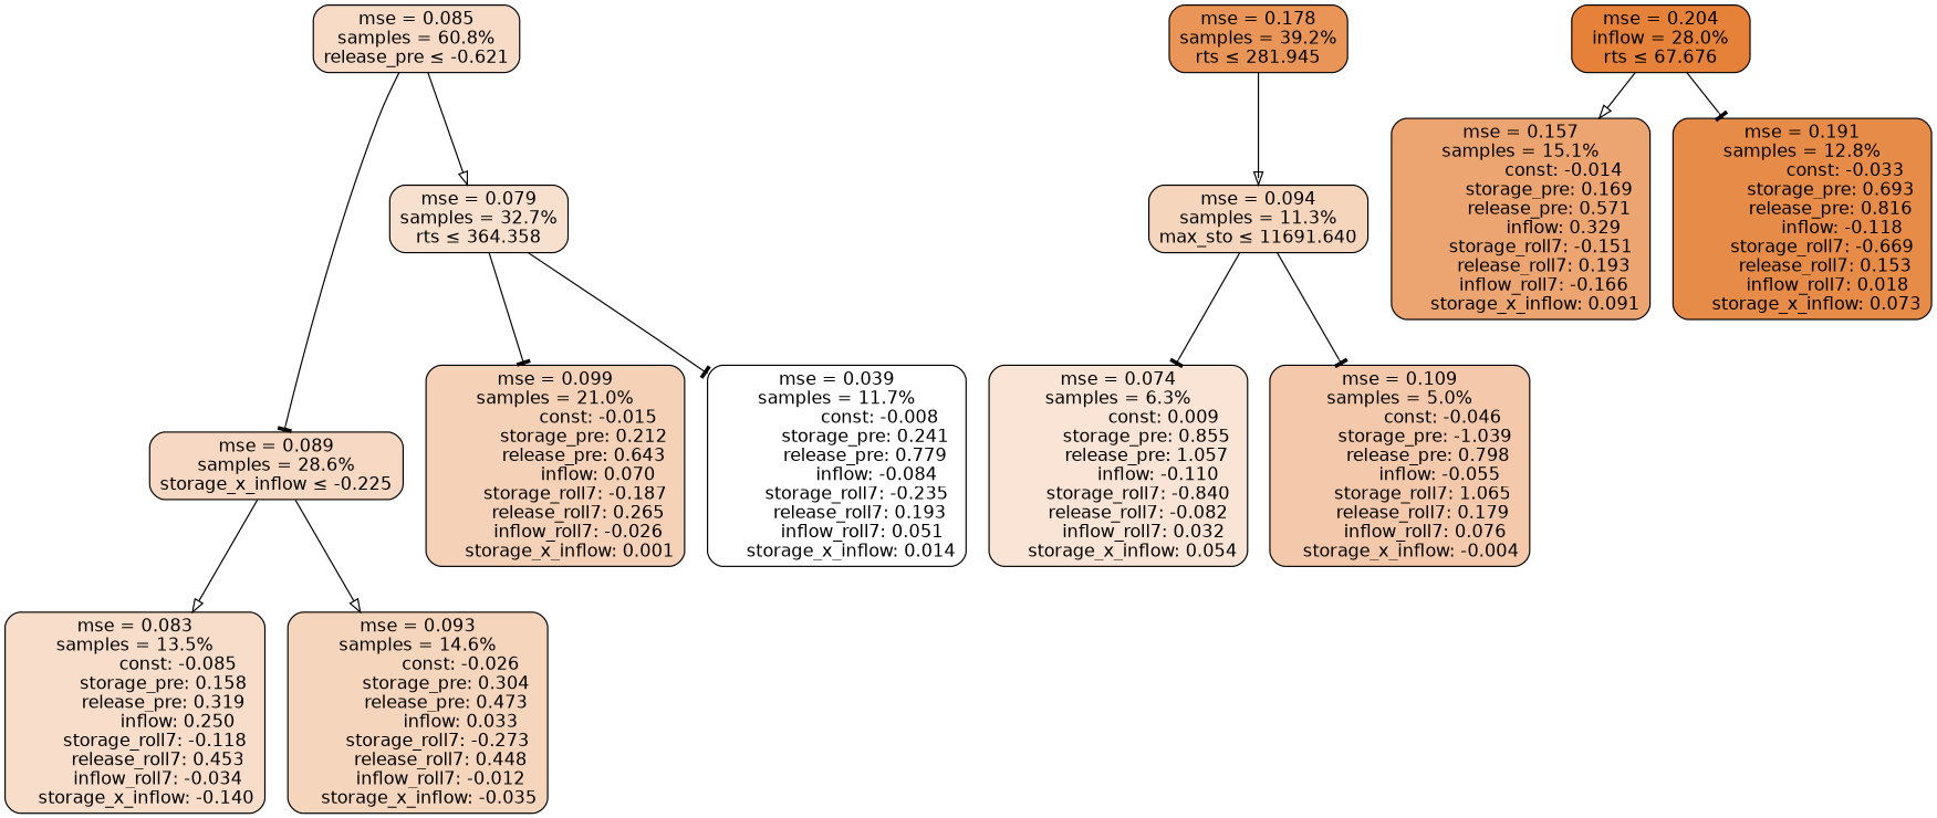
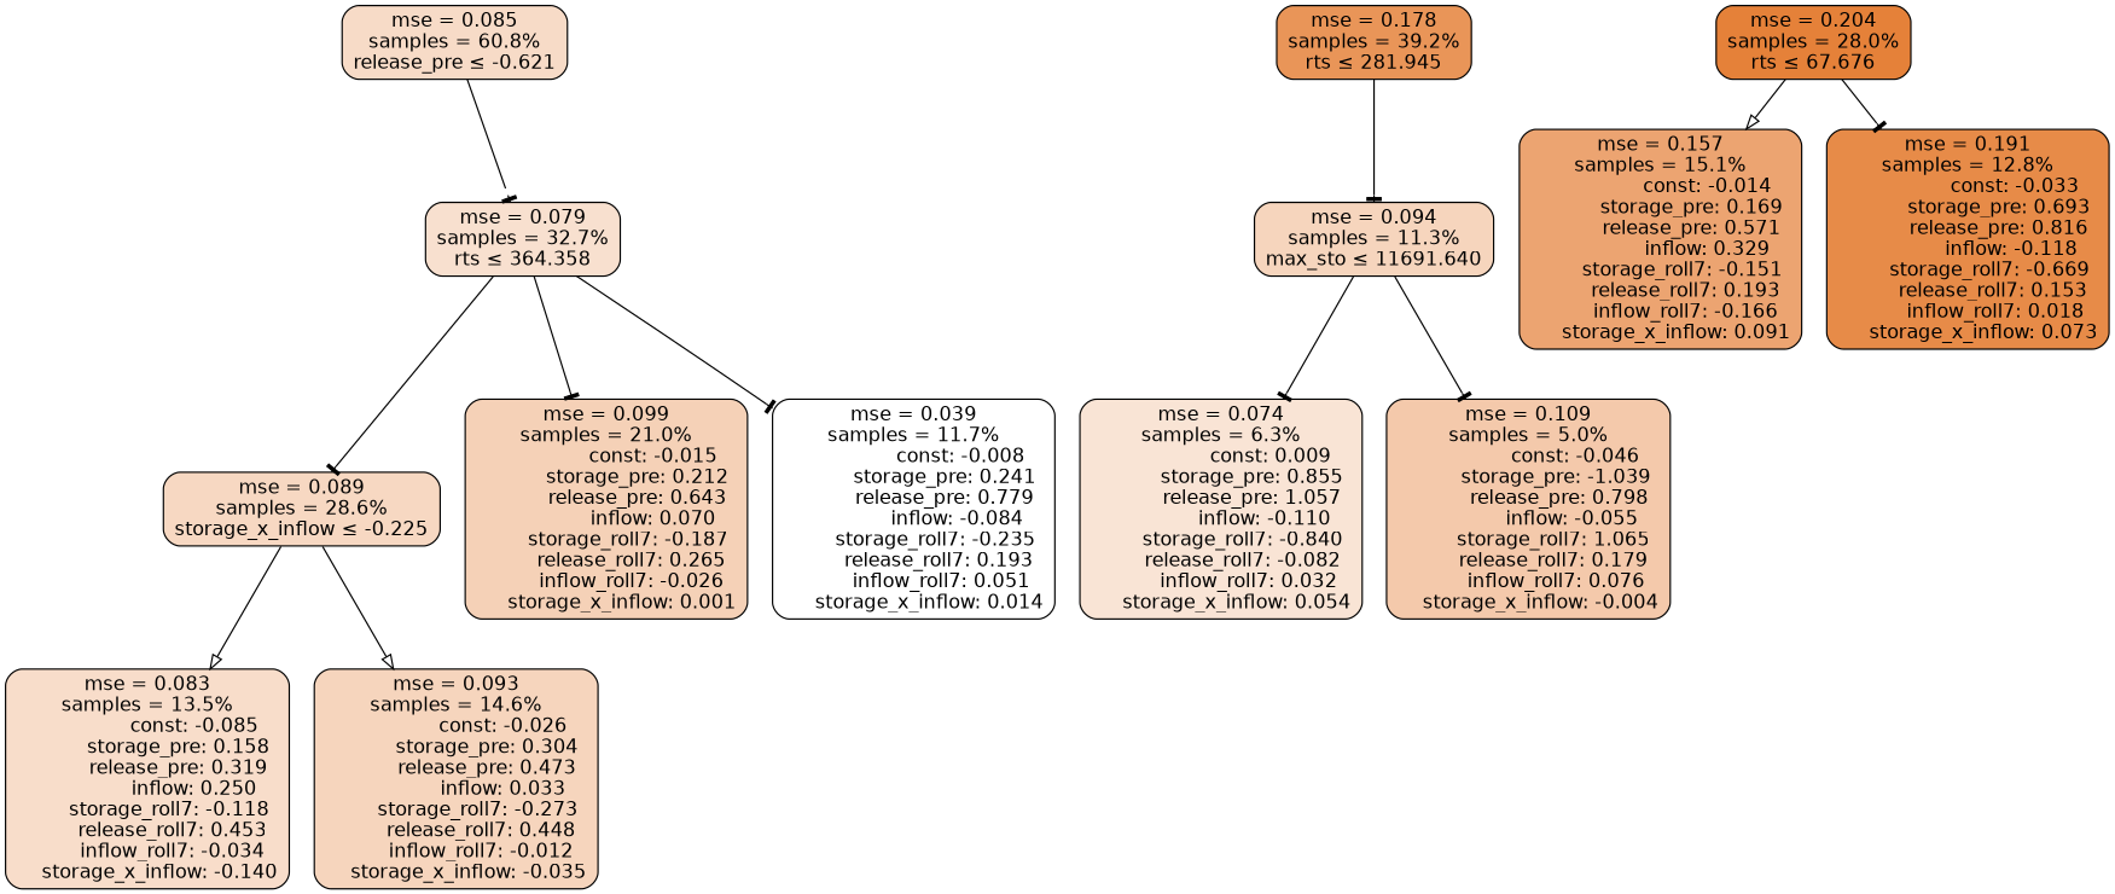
  digraph {
    node [color=black fillcolor="#f6d5bd" fontname=helvetica shape=rectangle style="filled, rounded"]
    edge [arrowhead=tee fontname=helvetica]
    n1 [fillcolor="#f7dbc7" label="mse = 0.085\nsamples = 60.8%\nrelease_pre &le; -0.621"]
    n2 [fillcolor="#f7d8c2" label="mse = 0.089\nsamples = 28.6%\nstorage_x_inflow &le; -0.225"]
    n3 [fillcolor="#f8e0cf" label="mse = 0.079\nsamples = 32.7%\nrts &le; 364.358"]
    n4 [fillcolor="#e99558" label="mse = 0.178\nsamples = 39.2%\nrts &le; 281.945"]
    n5 [label="mse = 0.094\nsamples = 11.3%\nmax_sto &le; 11691.640"]
    n6 [fillcolor="#f8ddca" label="mse = 0.083\nsamples = 13.5%\n               const: -0.085\n          storage_pre: 0.158\n          release_pre: 0.319\n               inflow: 0.250\n       storage_roll7: -0.118\n        release_roll7: 0.453\n        inflow_roll7: -0.034\n    storage_x_inflow: -0.140"]
    n7 [label="mse = 0.093\nsamples = 14.6%\n               const: -0.026\n          storage_pre: 0.304\n          release_pre: 0.473\n               inflow: 0.033\n       storage_roll7: -0.273\n        release_roll7: 0.448\n        inflow_roll7: -0.012\n    storage_x_inflow: -0.035"]
    n8 [fillcolor="#f5d1b7" label="mse = 0.099\nsamples = 21.0%\n               const: -0.015\n          storage_pre: 0.212\n          release_pre: 0.643\n               inflow: 0.070\n       storage_roll7: -0.187\n        release_roll7: 0.265\n        inflow_roll7: -0.026\n     storage_x_inflow: 0.001"]
    n9 [fillcolor="#ffffff" label="mse = 0.039\nsamples = 11.7%\n               const: -0.008\n          storage_pre: 0.241\n          release_pre: 0.779\n              inflow: -0.084\n       storage_roll7: -0.235\n        release_roll7: 0.193\n         inflow_roll7: 0.051\n     storage_x_inflow: 0.014"]
-   n10 [fillcolor="#e58139" label="mse = 0.204\ninflow = 28.0%\nrts &le; 67.676"]
+   n10 [fillcolor="#e58139" label="mse = 0.204\nsamples = 28.0%\nrts &le; 67.676"]
    n11 [fillcolor="#eca471" label="mse = 0.157\nsamples = 15.1%\n               const: -0.014\n          storage_pre: 0.169\n          release_pre: 0.571\n               inflow: 0.329\n       storage_roll7: -0.151\n        release_roll7: 0.193\n        inflow_roll7: -0.166\n     storage_x_inflow: 0.091"]
    n12 [fillcolor="#e78b48" label="mse = 0.191\nsamples = 12.8%\n               const: -0.033\n          storage_pre: 0.693\n          release_pre: 0.816\n              inflow: -0.118\n       storage_roll7: -0.669\n        release_roll7: 0.153\n         inflow_roll7: 0.018\n     storage_x_inflow: 0.073"]
    n13 [fillcolor="#f9e4d5" label="mse = 0.074\nsamples = 6.3%\n                const: 0.009\n          storage_pre: 0.855\n          release_pre: 1.057\n              inflow: -0.110\n       storage_roll7: -0.840\n       release_roll7: -0.082\n         inflow_roll7: 0.032\n     storage_x_inflow: 0.054"]
    n14 [fillcolor="#f4c9ab" label="mse = 0.109\nsamples = 5.0%\n               const: -0.046\n         storage_pre: -1.039\n          release_pre: 0.798\n              inflow: -0.055\n        storage_roll7: 1.065\n        release_roll7: 0.179\n         inflow_roll7: 0.076\n    storage_x_inflow: -0.004"]
-   n1 -> n2
-   n1 -> n3 [arrowhead=onormal]
+   n3 -> n2
+   n1 -> n3
    n2 -> n6 [arrowhead=onormal]
    n2 -> n7 [arrowhead=onormal]
    n3 -> n8
    n3 -> n9
-   n4 -> n5 [arrowhead=onormal]
+   n4 -> n5
    n5 -> n13
    n5 -> n14
    n10 -> n11 [arrowhead=onormal]
    n10 -> n12
  }
